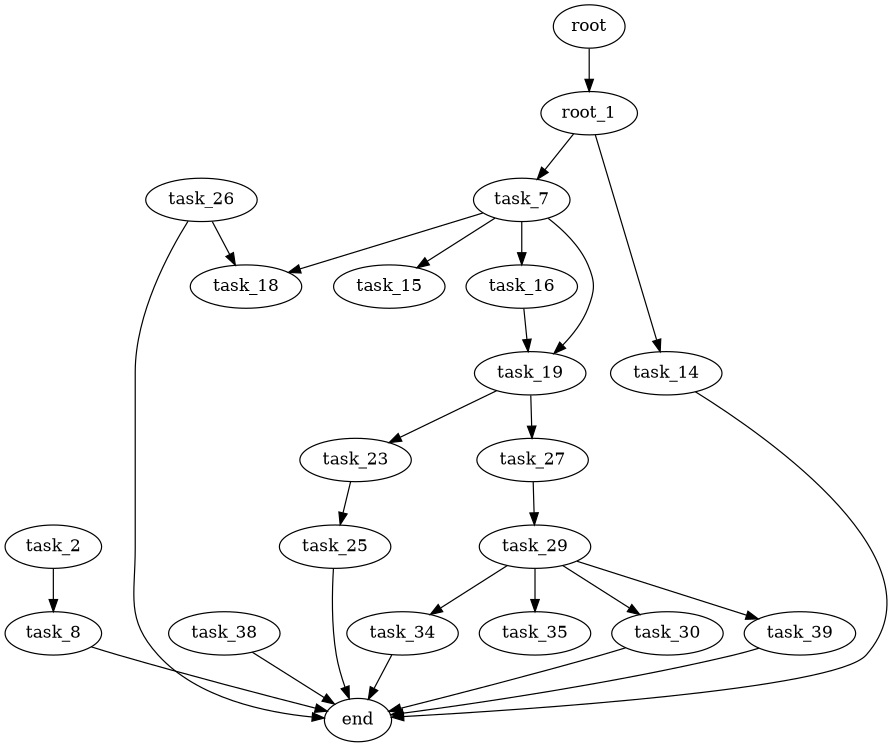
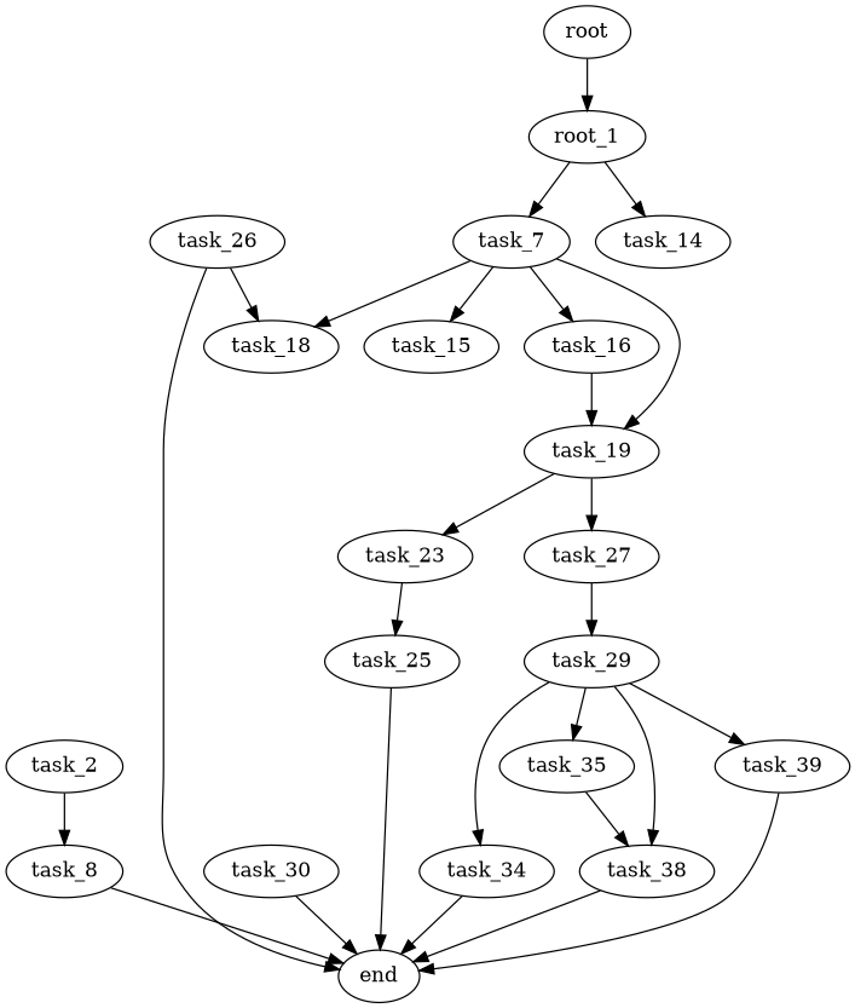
  digraph {
    n1 [label=root_1]
    root
    task_7
    task_14
    task_2
    task_8
    task_15
    task_16
    task_18
    task_19
    end
    task_23
    task_27
    task_26
    task_25
    task_29
    task_34
    task_35
    n19 [label=task_30]
    task_39
    task_38
    n1 -> task_7
    n1 -> task_14
    root -> n1
    task_7 -> task_15
    task_7 -> task_16
    task_7 -> task_18
    task_7 -> task_19
-   task_14 -> end
    task_2 -> task_8
    task_8 -> end
    task_16 -> task_19
    task_19 -> task_23
    task_19 -> task_27
    task_23 -> task_25
    task_27 -> task_29
    task_26 -> task_18
    task_26 -> end
    task_25 -> end
    task_29 -> task_34
    task_29 -> task_35
-   task_29 -> n19
+   task_29 -> task_38
    task_29 -> task_39
    task_34 -> end
+   task_35 -> task_38
    n19 -> end
    task_39 -> end
    task_38 -> end
  }
